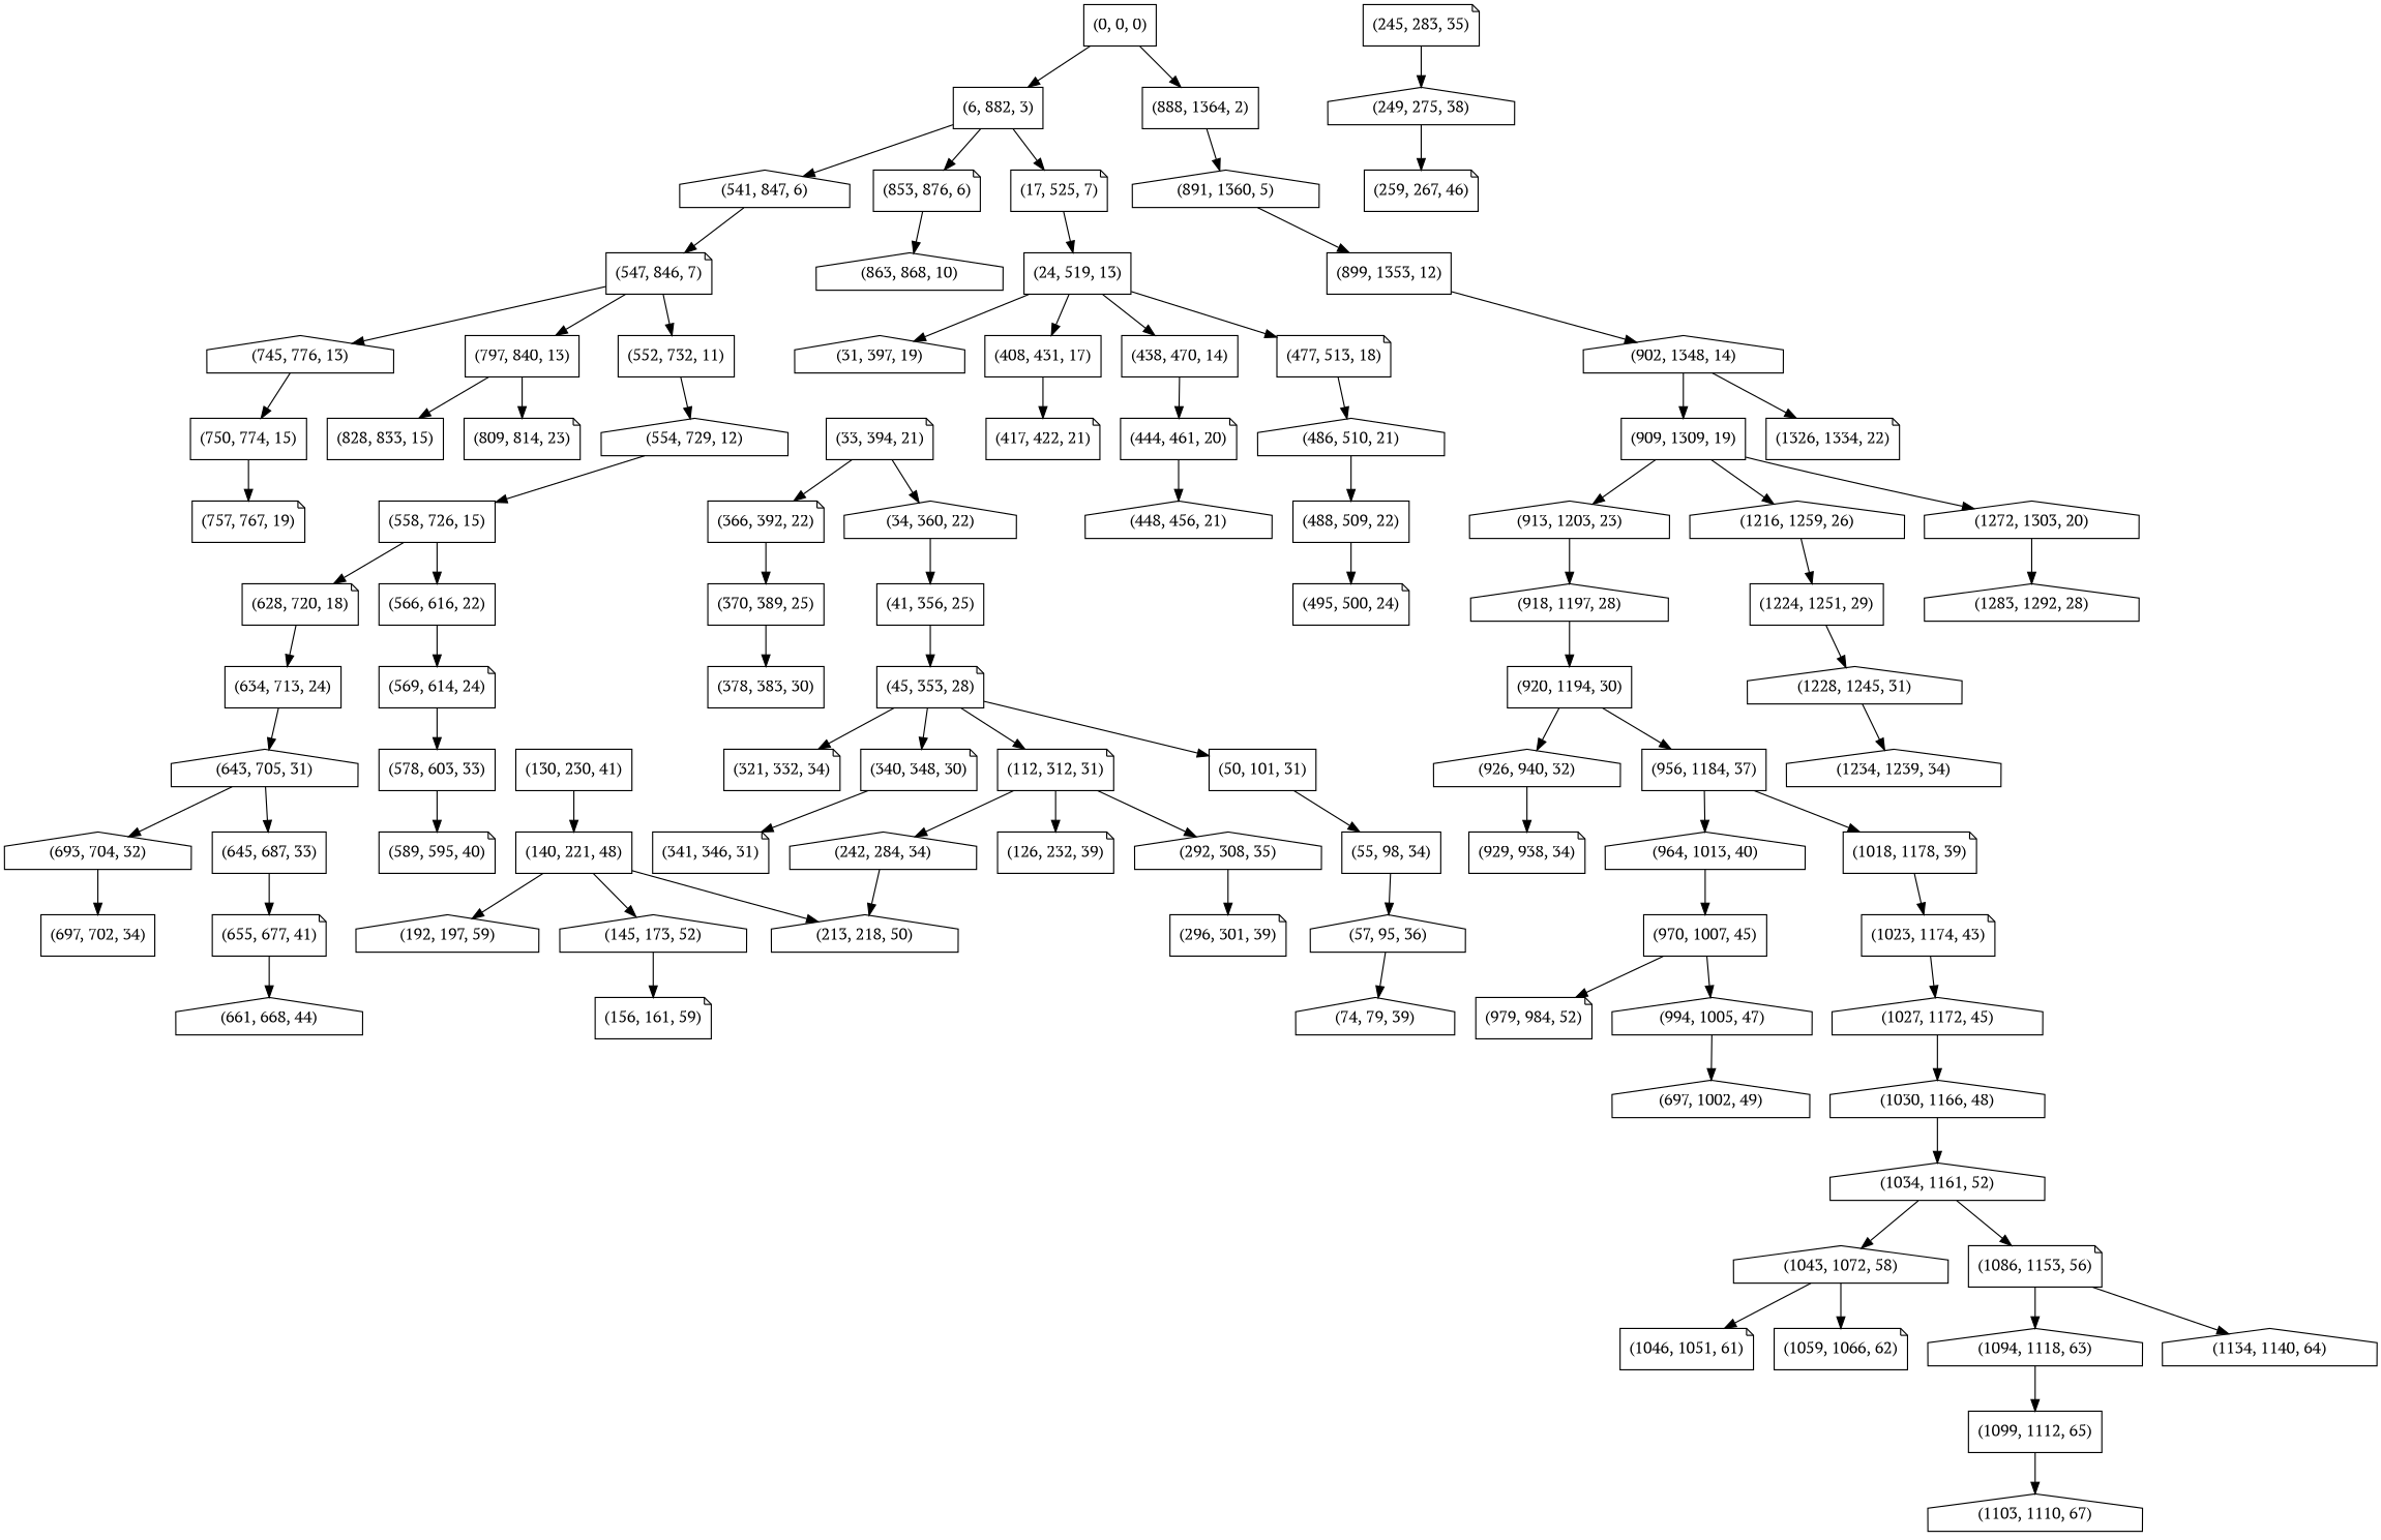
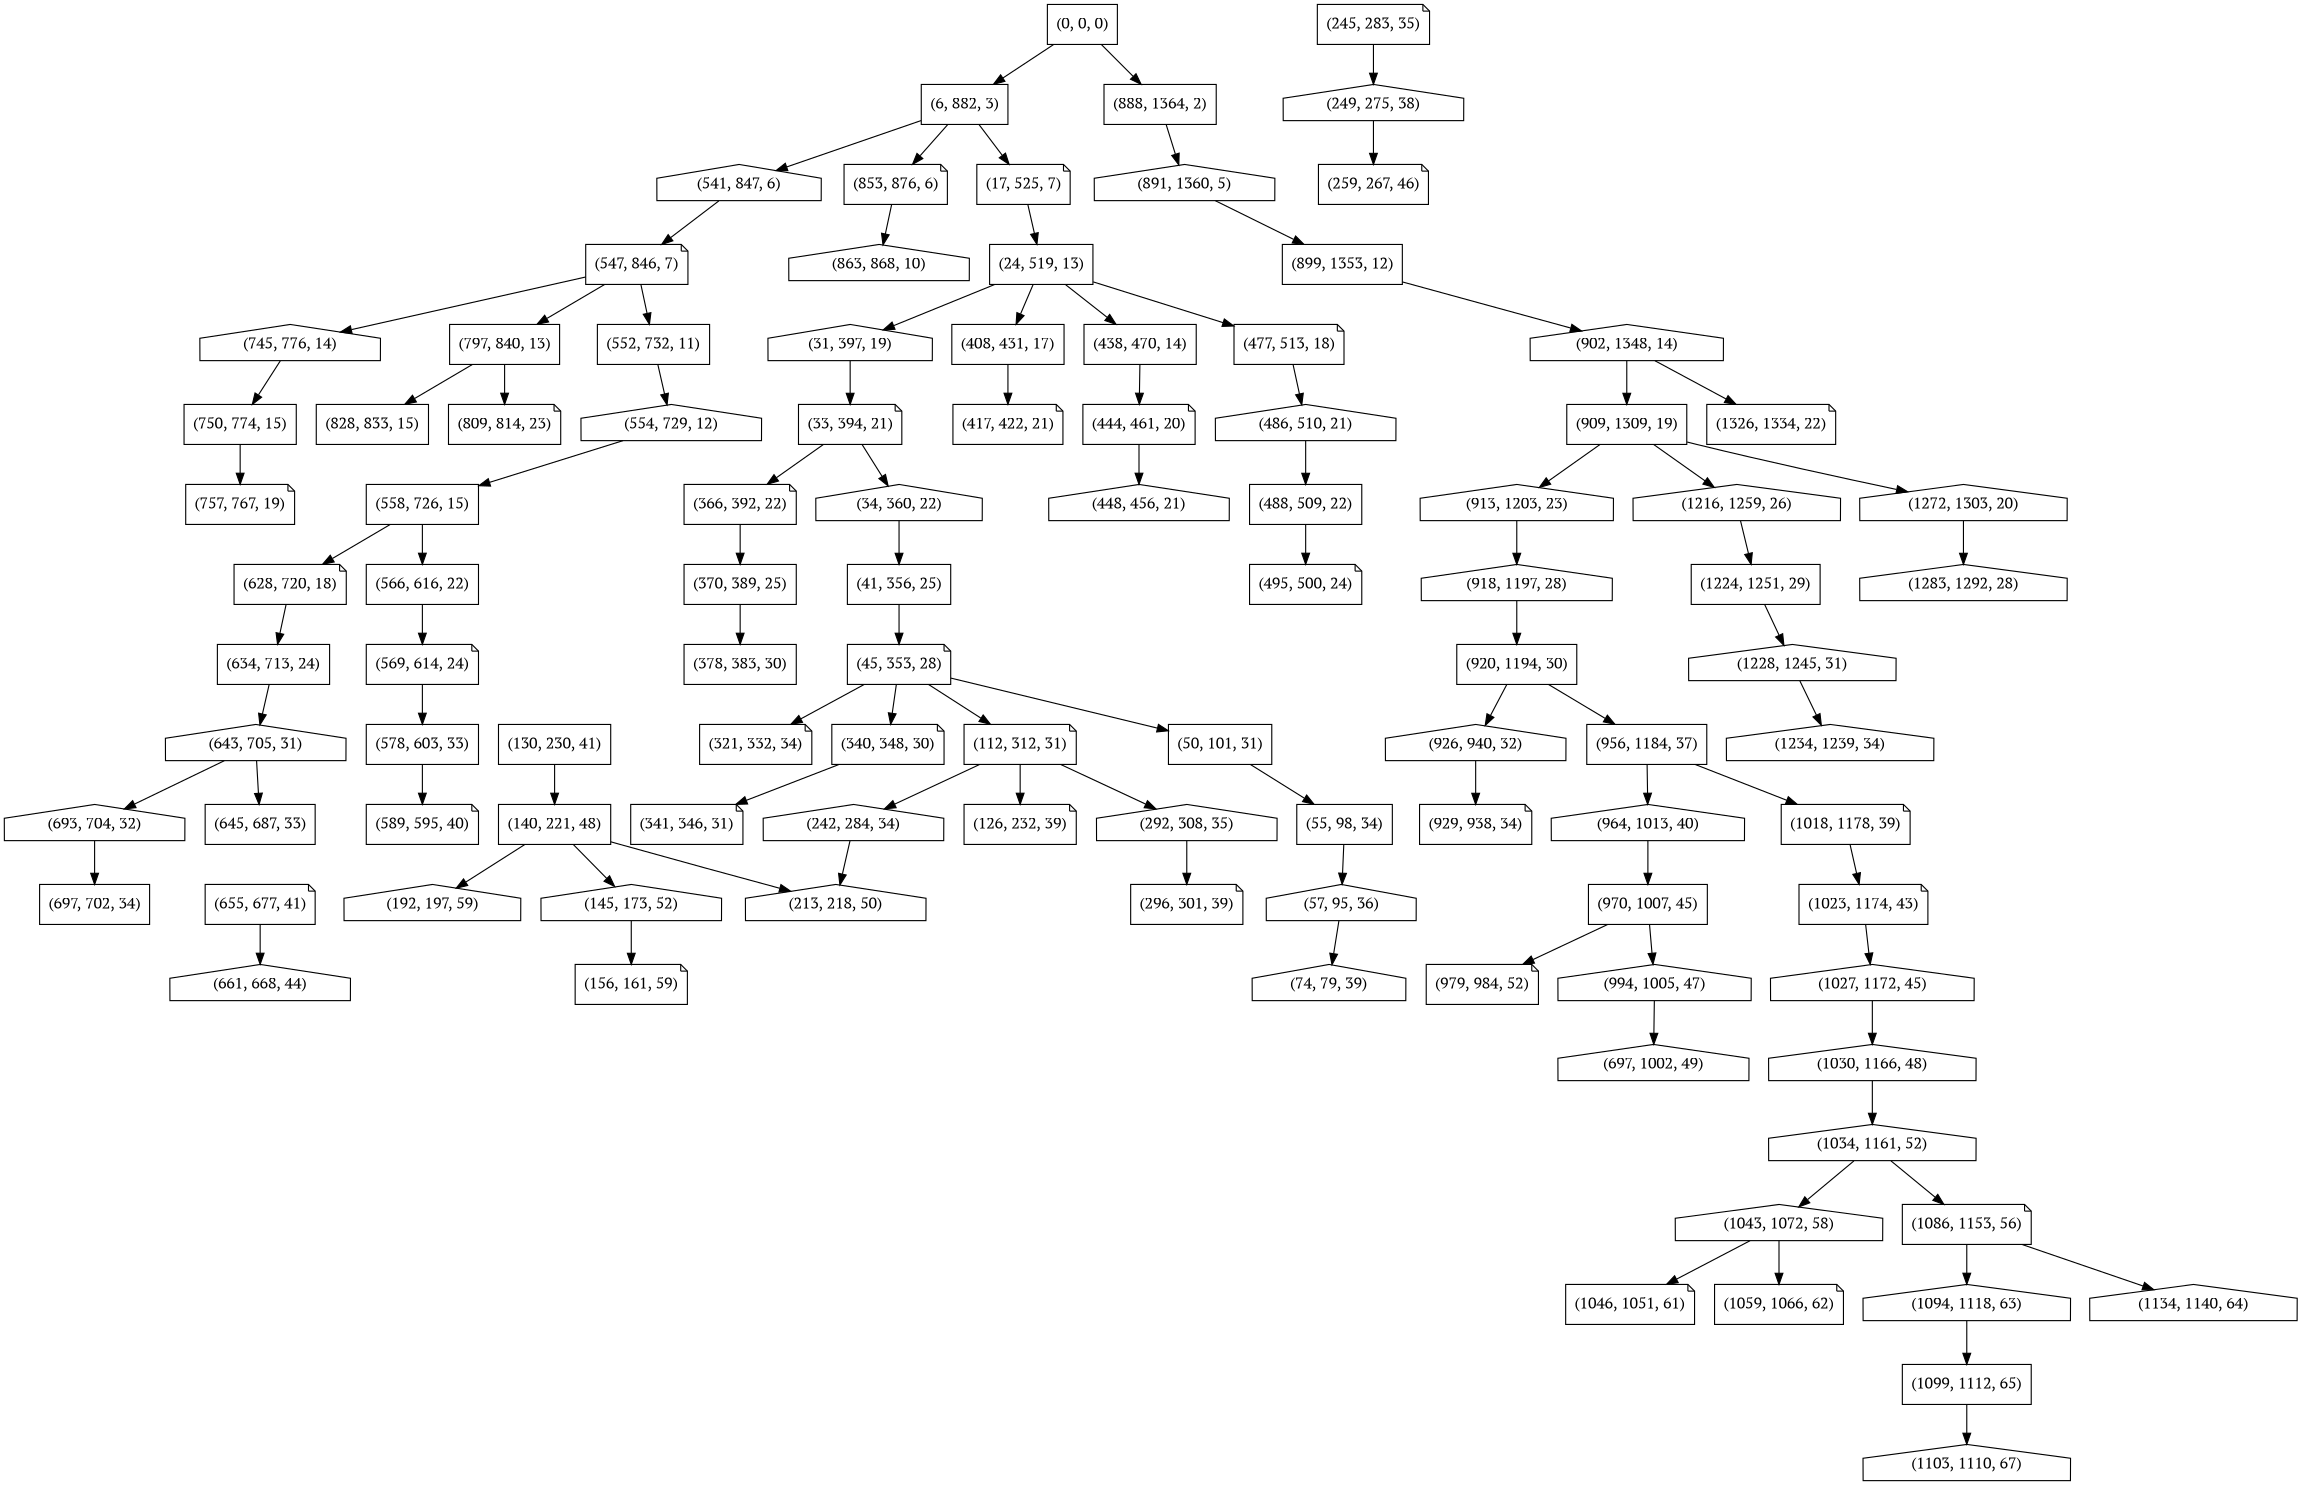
  digraph {
    fontname="PT Serif"
    node [fontname="PT Serif" shape=house]
    edge [fontname="PT Serif"]
    "(0, 0, 0)" [shape=box]
    "(6, 882, 3)" [shape=box]
    "(888, 1364, 2)" [shape=box]
    "(17, 525, 7)" [shape=note]
    "(541, 847, 6)"
    "(853, 876, 6)" [shape=note]
    "(891, 1360, 5)"
    "(24, 519, 13)" [shape=box]
    "(547, 846, 7)" [shape=note]
    "(863, 868, 10)"
    "(31, 397, 19)"
    "(408, 431, 17)" [shape=box]
    "(438, 470, 14)" [shape=box]
    "(477, 513, 18)" [shape=note]
    "(33, 394, 21)" [shape=note]
    "(417, 422, 21)" [shape=note]
    "(444, 461, 20)" [shape=note]
    "(486, 510, 21)"
    "(34, 360, 22)"
    "(366, 392, 22)" [shape=note]
    "(41, 356, 25)" [shape=box]
    "(370, 389, 25)" [shape=box]
    "(45, 353, 28)" [shape=note]
    "(50, 101, 31)" [shape=box]
    "(112, 312, 31)" [shape=note]
    "(321, 332, 34)" [shape=note]
    "(340, 348, 30)" [shape=note]
    "(55, 98, 34)" [shape=box]
    "(126, 232, 39)" [shape=note]
    "(242, 284, 34)"
    "(292, 308, 35)"
    "(341, 346, 31)" [shape=note]
    "(57, 95, 36)"
    "(74, 79, 39)"
    "(213, 218, 50)"
    "(296, 301, 39)" [shape=note]
    "(130, 230, 41)" [shape=box]
    "(140, 221, 48)" [shape=box]
    "(145, 173, 52)"
    "(192, 197, 59)"
    "(156, 161, 59)" [shape=note]
    "(245, 283, 35)" [shape=note]
    "(249, 275, 38)"
    "(259, 267, 46)" [shape=note]
    "(378, 383, 30)" [shape=box]
    "(448, 456, 21)"
    "(488, 509, 22)" [shape=box]
    "(495, 500, 24)" [shape=note]
    "(552, 732, 11)" [shape=box]
-   "(745, 776, 13)"
+   "(745, 776, 13)" [label="(745, 776, 14)"]
    "(797, 840, 13)" [shape=box]
    "(554, 729, 12)"
    "(750, 774, 15)" [shape=box]
    "(809, 814, 23)" [shape=note]
    "(828, 833, 15)" [shape=box]
    "(558, 726, 15)" [shape=box]
    "(566, 616, 22)" [shape=box]
    "(628, 720, 18)" [shape=note]
    "(569, 614, 24)" [shape=note]
    "(634, 713, 24)" [shape=box]
    "(578, 603, 33)" [shape=box]
    "(589, 595, 40)" [shape=note]
    "(643, 705, 31)"
    "(645, 687, 33)" [shape=box]
    "(693, 704, 32)"
    "(655, 677, 41)" [shape=note]
    "(697, 702, 34)" [shape=box]
    "(661, 668, 44)"
    "(757, 767, 19)" [shape=note]
    "(899, 1353, 12)" [shape=box]
    "(902, 1348, 14)"
    "(909, 1309, 19)" [shape=box]
    "(1326, 1334, 22)" [shape=note]
    "(913, 1203, 23)"
    "(1216, 1259, 26)"
    "(1272, 1303, 20)"
    "(918, 1197, 28)"
    "(1224, 1251, 29)" [shape=box]
    "(1283, 1292, 28)"
    "(920, 1194, 30)" [shape=box]
    "(926, 940, 32)"
    "(956, 1184, 37)" [shape=box]
    "(929, 938, 34)" [shape=note]
    "(964, 1013, 40)"
    "(1018, 1178, 39)" [shape=note]
    "(970, 1007, 45)" [shape=box]
    "(1023, 1174, 43)" [shape=note]
    "(979, 984, 52)" [shape=note]
    "(994, 1005, 47)"
    n90 [label="(697, 1002, 49)"]
    "(1027, 1172, 45)"
    "(1030, 1166, 48)"
    "(1034, 1161, 52)"
    "(1043, 1072, 58)"
    "(1086, 1153, 56)" [shape=note]
    "(1046, 1051, 61)" [shape=note]
    "(1059, 1066, 62)" [shape=note]
    "(1094, 1118, 63)"
    "(1134, 1140, 64)"
    "(1099, 1112, 65)" [shape=box]
    "(1103, 1110, 67)"
    "(1228, 1245, 31)"
    "(1234, 1239, 34)"
    "(0, 0, 0)" -> "(6, 882, 3)"
    "(0, 0, 0)" -> "(888, 1364, 2)"
    "(6, 882, 3)" -> "(17, 525, 7)"
    "(6, 882, 3)" -> "(541, 847, 6)"
    "(6, 882, 3)" -> "(853, 876, 6)"
    "(888, 1364, 2)" -> "(891, 1360, 5)"
    "(17, 525, 7)" -> "(24, 519, 13)"
    "(541, 847, 6)" -> "(547, 846, 7)"
    "(853, 876, 6)" -> "(863, 868, 10)"
    "(891, 1360, 5)" -> "(899, 1353, 12)"
    "(24, 519, 13)" -> "(31, 397, 19)"
    "(24, 519, 13)" -> "(408, 431, 17)"
    "(24, 519, 13)" -> "(438, 470, 14)"
    "(24, 519, 13)" -> "(477, 513, 18)"
    "(547, 846, 7)" -> "(552, 732, 11)"
    "(547, 846, 7)" -> "(745, 776, 13)"
    "(547, 846, 7)" -> "(797, 840, 13)"
+   "(31, 397, 19)" -> "(33, 394, 21)"
    "(408, 431, 17)" -> "(417, 422, 21)"
    "(438, 470, 14)" -> "(444, 461, 20)"
    "(477, 513, 18)" -> "(486, 510, 21)"
    "(33, 394, 21)" -> "(34, 360, 22)"
    "(33, 394, 21)" -> "(366, 392, 22)"
    "(444, 461, 20)" -> "(448, 456, 21)"
    "(486, 510, 21)" -> "(488, 509, 22)"
    "(34, 360, 22)" -> "(41, 356, 25)"
    "(366, 392, 22)" -> "(370, 389, 25)"
    "(41, 356, 25)" -> "(45, 353, 28)"
    "(370, 389, 25)" -> "(378, 383, 30)"
    "(45, 353, 28)" -> "(50, 101, 31)"
    "(45, 353, 28)" -> "(112, 312, 31)"
    "(45, 353, 28)" -> "(321, 332, 34)"
    "(45, 353, 28)" -> "(340, 348, 30)"
    "(50, 101, 31)" -> "(55, 98, 34)"
    "(112, 312, 31)" -> "(126, 232, 39)"
    "(112, 312, 31)" -> "(242, 284, 34)"
    "(112, 312, 31)" -> "(292, 308, 35)"
    "(340, 348, 30)" -> "(341, 346, 31)"
    "(55, 98, 34)" -> "(57, 95, 36)"
    "(242, 284, 34)" -> "(213, 218, 50)"
    "(292, 308, 35)" -> "(296, 301, 39)"
    "(57, 95, 36)" -> "(74, 79, 39)"
    "(130, 230, 41)" -> "(140, 221, 48)"
    "(140, 221, 48)" -> "(213, 218, 50)"
    "(140, 221, 48)" -> "(145, 173, 52)"
    "(140, 221, 48)" -> "(192, 197, 59)"
    "(145, 173, 52)" -> "(156, 161, 59)"
    "(245, 283, 35)" -> "(249, 275, 38)"
    "(249, 275, 38)" -> "(259, 267, 46)"
    "(488, 509, 22)" -> "(495, 500, 24)"
    "(552, 732, 11)" -> "(554, 729, 12)"
    "(745, 776, 13)" -> "(750, 774, 15)"
    "(797, 840, 13)" -> "(809, 814, 23)"
    "(797, 840, 13)" -> "(828, 833, 15)"
    "(554, 729, 12)" -> "(558, 726, 15)"
    "(750, 774, 15)" -> "(757, 767, 19)"
    "(558, 726, 15)" -> "(566, 616, 22)"
    "(558, 726, 15)" -> "(628, 720, 18)"
    "(566, 616, 22)" -> "(569, 614, 24)"
    "(628, 720, 18)" -> "(634, 713, 24)"
    "(569, 614, 24)" -> "(578, 603, 33)"
    "(634, 713, 24)" -> "(643, 705, 31)"
    "(578, 603, 33)" -> "(589, 595, 40)"
    "(643, 705, 31)" -> "(645, 687, 33)"
    "(643, 705, 31)" -> "(693, 704, 32)"
-   "(645, 687, 33)" -> "(655, 677, 41)"
    "(693, 704, 32)" -> "(697, 702, 34)"
    "(655, 677, 41)" -> "(661, 668, 44)"
    "(899, 1353, 12)" -> "(902, 1348, 14)"
    "(902, 1348, 14)" -> "(909, 1309, 19)"
    "(902, 1348, 14)" -> "(1326, 1334, 22)"
    "(909, 1309, 19)" -> "(913, 1203, 23)"
    "(909, 1309, 19)" -> "(1216, 1259, 26)"
    "(909, 1309, 19)" -> "(1272, 1303, 20)"
    "(913, 1203, 23)" -> "(918, 1197, 28)"
    "(1216, 1259, 26)" -> "(1224, 1251, 29)"
    "(1272, 1303, 20)" -> "(1283, 1292, 28)"
    "(918, 1197, 28)" -> "(920, 1194, 30)"
    "(1224, 1251, 29)" -> "(1228, 1245, 31)"
    "(920, 1194, 30)" -> "(926, 940, 32)"
    "(920, 1194, 30)" -> "(956, 1184, 37)"
    "(926, 940, 32)" -> "(929, 938, 34)"
    "(956, 1184, 37)" -> "(964, 1013, 40)"
    "(956, 1184, 37)" -> "(1018, 1178, 39)"
    "(964, 1013, 40)" -> "(970, 1007, 45)"
    "(1018, 1178, 39)" -> "(1023, 1174, 43)"
    "(970, 1007, 45)" -> "(979, 984, 52)"
    "(970, 1007, 45)" -> "(994, 1005, 47)"
    "(1023, 1174, 43)" -> "(1027, 1172, 45)"
    "(994, 1005, 47)" -> n90
    "(1027, 1172, 45)" -> "(1030, 1166, 48)"
    "(1030, 1166, 48)" -> "(1034, 1161, 52)"
    "(1034, 1161, 52)" -> "(1043, 1072, 58)"
    "(1034, 1161, 52)" -> "(1086, 1153, 56)"
    "(1043, 1072, 58)" -> "(1046, 1051, 61)"
    "(1043, 1072, 58)" -> "(1059, 1066, 62)"
    "(1086, 1153, 56)" -> "(1094, 1118, 63)"
    "(1086, 1153, 56)" -> "(1134, 1140, 64)"
    "(1094, 1118, 63)" -> "(1099, 1112, 65)"
    "(1099, 1112, 65)" -> "(1103, 1110, 67)"
    "(1228, 1245, 31)" -> "(1234, 1239, 34)"
  }
